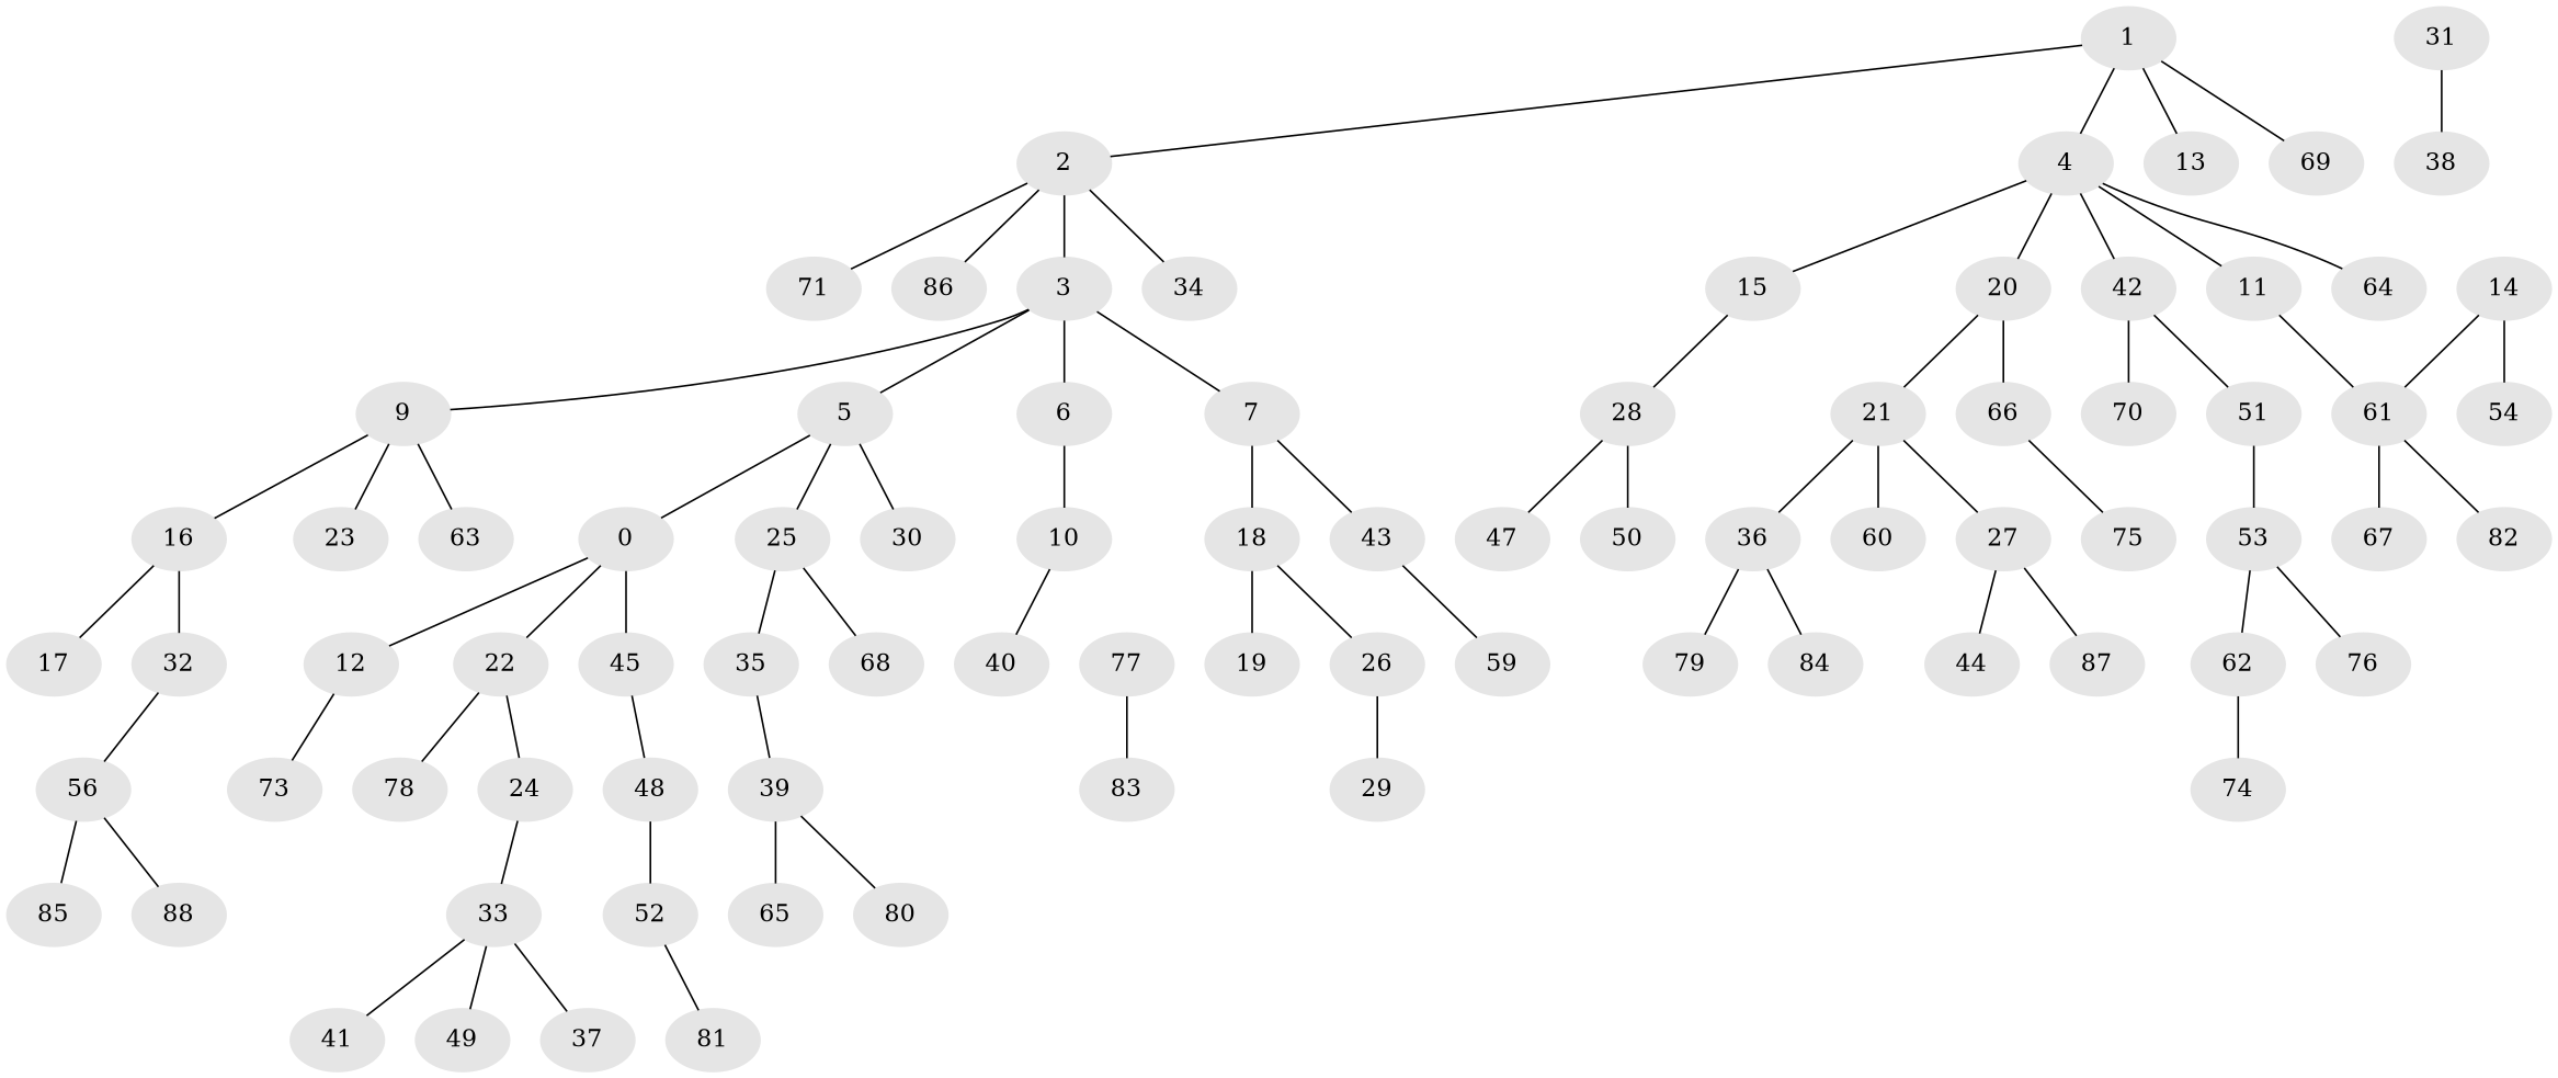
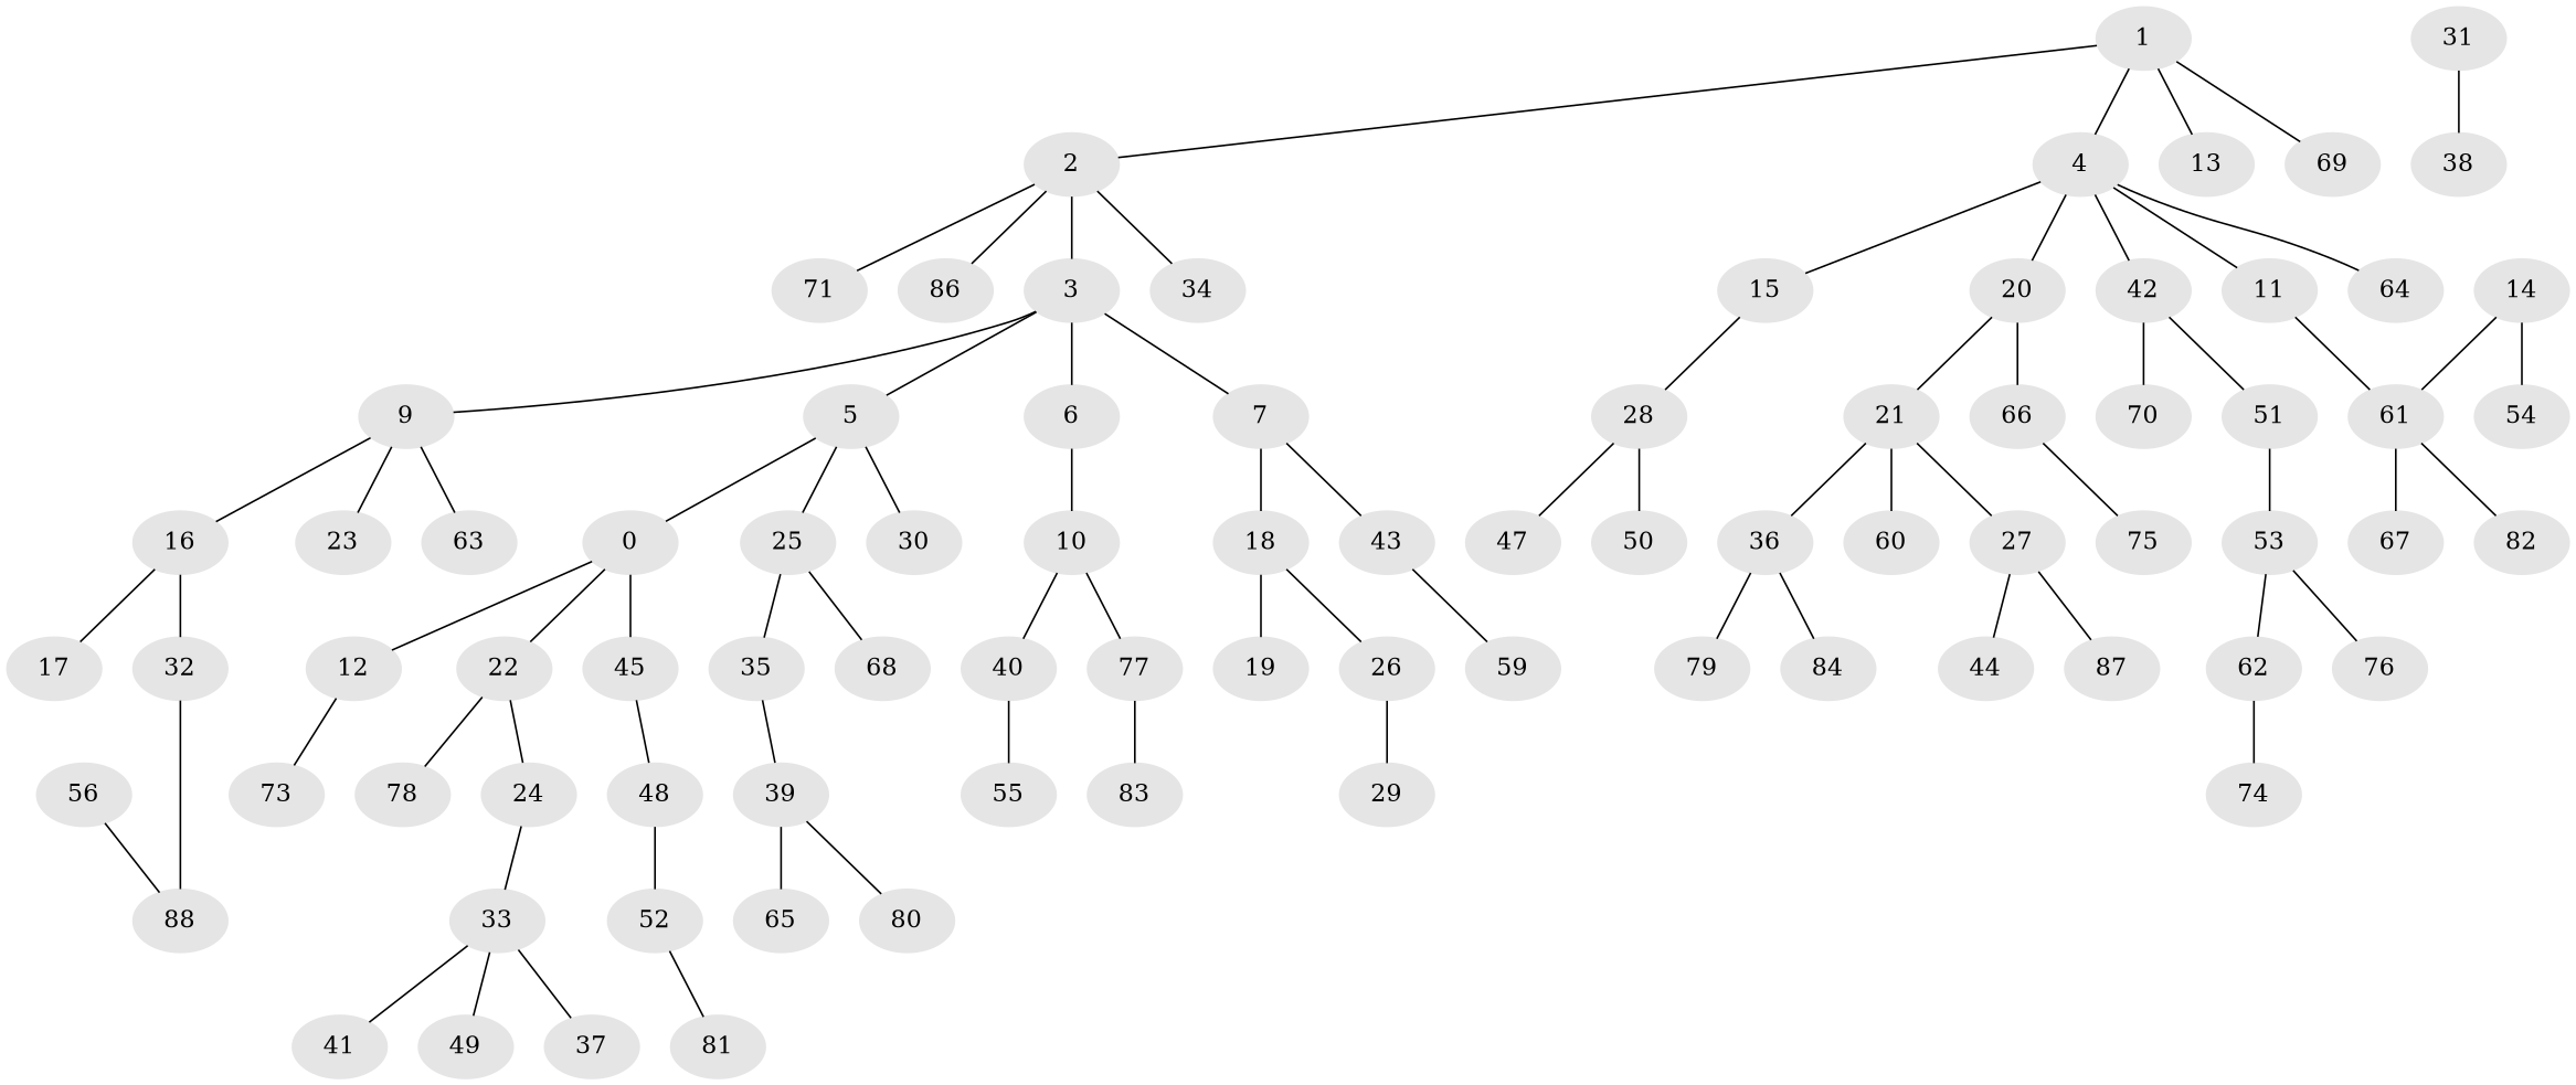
  graph {
    node [color=gray90 style=filled]
    edge [weight=1.0]
    1
    2
    4
    13
    69
    3
    34
    71
    86
    11
    15
    20
    42
    64
    5
    6
    7
    9
    n19 [label=0]
    25
    30
    10
    18
    43
    16
    23
    63
    61
    28
    21
    66
    51
    70
    12
    22
    45
    35
    68
    40
    77
    19
    26
    59
    73
    24
    78
    48
    17
    32
+   55
    83
    14
    54
    67
    82
    47
    50
    56
    29
    27
    36
    60
    75
    44
    n65 [label=87]
    79
    84
    33
    37
    41
    49
    31
    38
    39
    n75 [label=88]
-   85
    65
    80
    53
    52
    81
    62
    76
    74
    1 -- 2
    1 -- 4
    1 -- 13
    1 -- 69
    2 -- 3
    2 -- 34
    2 -- 71
    2 -- 86
    4 -- 11
    4 -- 15
    4 -- 20
    4 -- 42
    4 -- 64
    3 -- 5
    3 -- 6
    3 -- 7
    3 -- 9
    11 -- 61
    15 -- 28
    20 -- 21
    20 -- 66
    42 -- 51
    42 -- 70
    5 -- n19
    5 -- 25
    5 -- 30
    6 -- 10
    7 -- 18
    7 -- 43
    9 -- 16
    9 -- 23
    9 -- 63
    n19 -- 12
    n19 -- 22
    n19 -- 45
    25 -- 35
    25 -- 68
    10 -- 40
+   10 -- 77
    18 -- 19
    18 -- 26
    43 -- 59
    16 -- 17
    16 -- 32
    61 -- 67
    61 -- 82
    28 -- 47
    28 -- 50
    21 -- 27
    21 -- 36
    21 -- 60
    66 -- 75
    51 -- 53
    12 -- 73
    22 -- 24
    22 -- 78
    45 -- 48
    35 -- 39
+   40 -- 55
    77 -- 83
    26 -- 29
    24 -- 33
    48 -- 52
-   32 -- 56
+   32 -- n75
    14 -- 61
    14 -- 54
    56 -- n75
-   56 -- 85
    27 -- 44
    27 -- n65
    36 -- 79
    36 -- 84
    33 -- 37
    33 -- 41
    33 -- 49
    31 -- 38
    39 -- 65
    39 -- 80
    53 -- 62
    53 -- 76
    52 -- 81
    62 -- 74
  }
